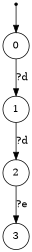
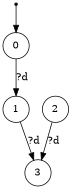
  digraph {
    node [shape=circle]
    ENTRY [shape=point]
    0
    1
    2
    3
    ENTRY -> 0
    0 -> 1 [label="?d"]
-   1 -> 2 [label="?d"]
-   2 -> 3 [label="?e"]
+   1 -> 3 [label="?d"]
+   2 -> 3 [label="?d"]
  }
